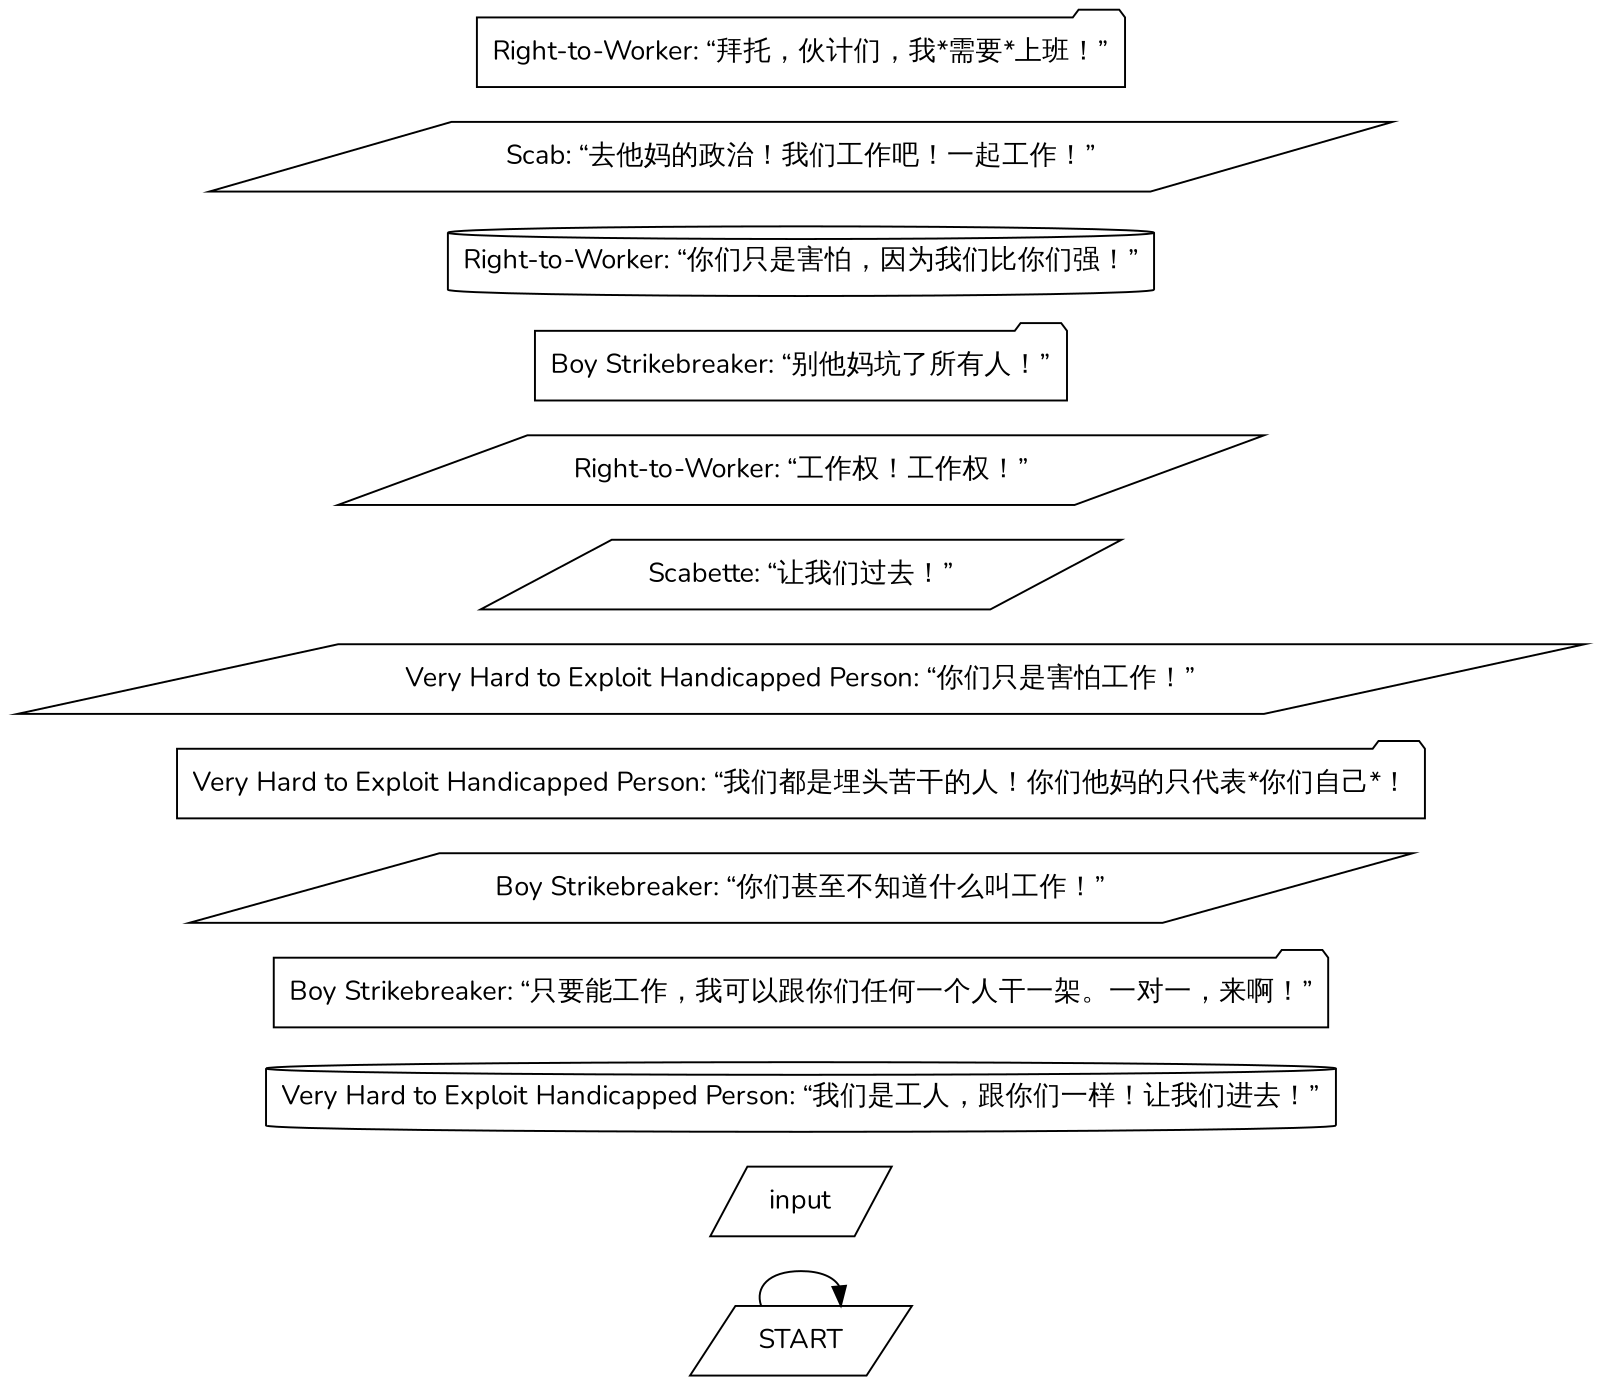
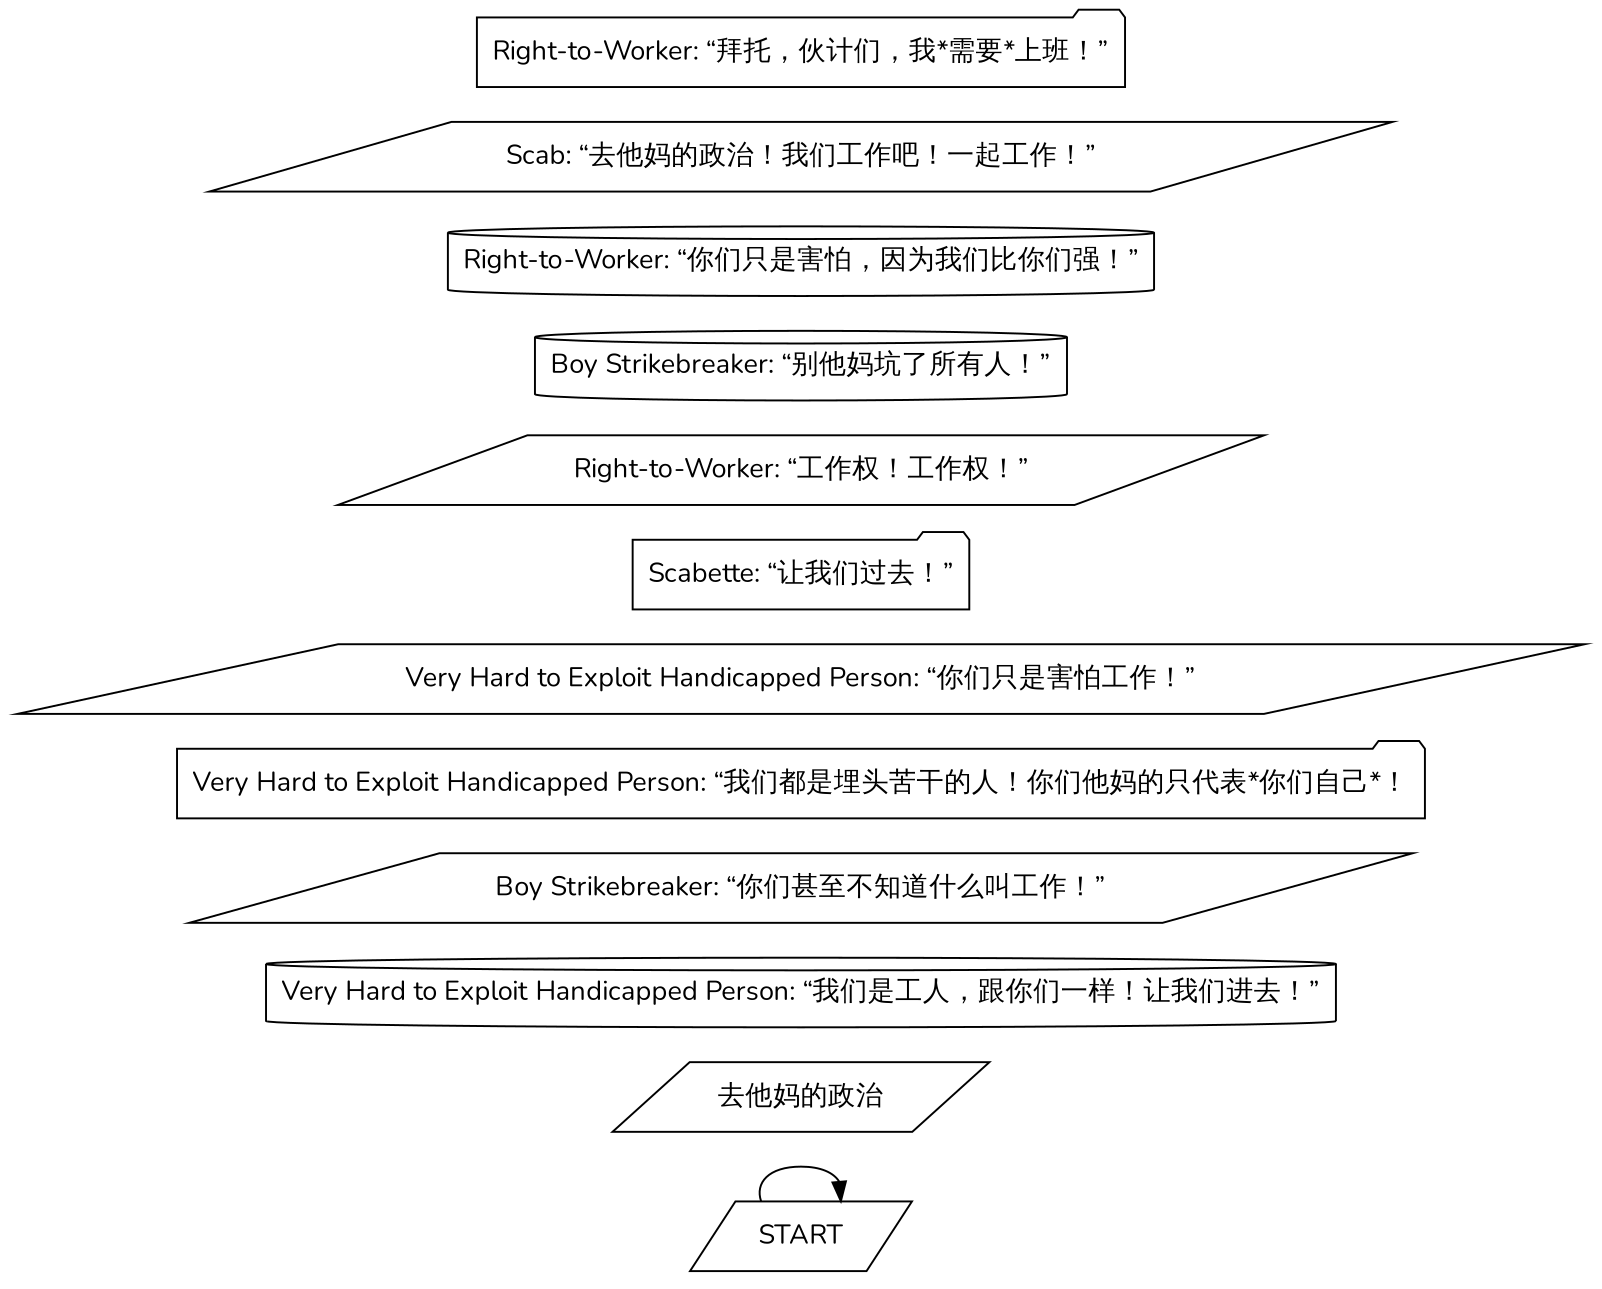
  digraph {
    rankdir=LR
    fontname=Nunito
    node [shape=parallelogram fontname=Nunito]
    n1 [label=START]
-   n2 [label=input]
+   n2 [label="去他妈的政治"]
    n3 [label="Very Hard to Exploit Handicapped Person: “我们是工人，跟你们一样！让我们进去！”" shape=cylinder]
-   n4 [label="Boy Strikebreaker: “只要能工作，我可以跟你们任何一个人干一架。一对一，来啊！”" shape=folder]
    n5 [label="Boy Strikebreaker: “你们甚至不知道什么叫工作！”"]
    n6 [label="Very Hard to Exploit Handicapped Person: “我们都是埋头苦干的人！你们他妈的只代表*你们自己*！" shape=folder]
    n7 [label="Very Hard to Exploit Handicapped Person: “你们只是害怕工作！”"]
-   n8 [label="Scabette: “让我们过去！”"]
+   n8 [label="Scabette: “让我们过去！”" shape=folder]
    n9 [label="Right-to-Worker: “工作权！工作权！”"]
-   n10 [label="Boy Strikebreaker: “别他妈坑了所有人！”" shape=folder]
+   n10 [label="Boy Strikebreaker: “别他妈坑了所有人！”" shape=cylinder]
    n11 [label="Right-to-Worker: “你们只是害怕，因为我们比你们强！”" shape=cylinder]
    n12 [label="Scab: “去他妈的政治！我们工作吧！一起工作！”"]
    n13 [label="Right-to-Worker: “拜托，伙计们，我*需要*上班！”" shape=folder]
    n1 -> n1 [fontname=Nunito]
  }
